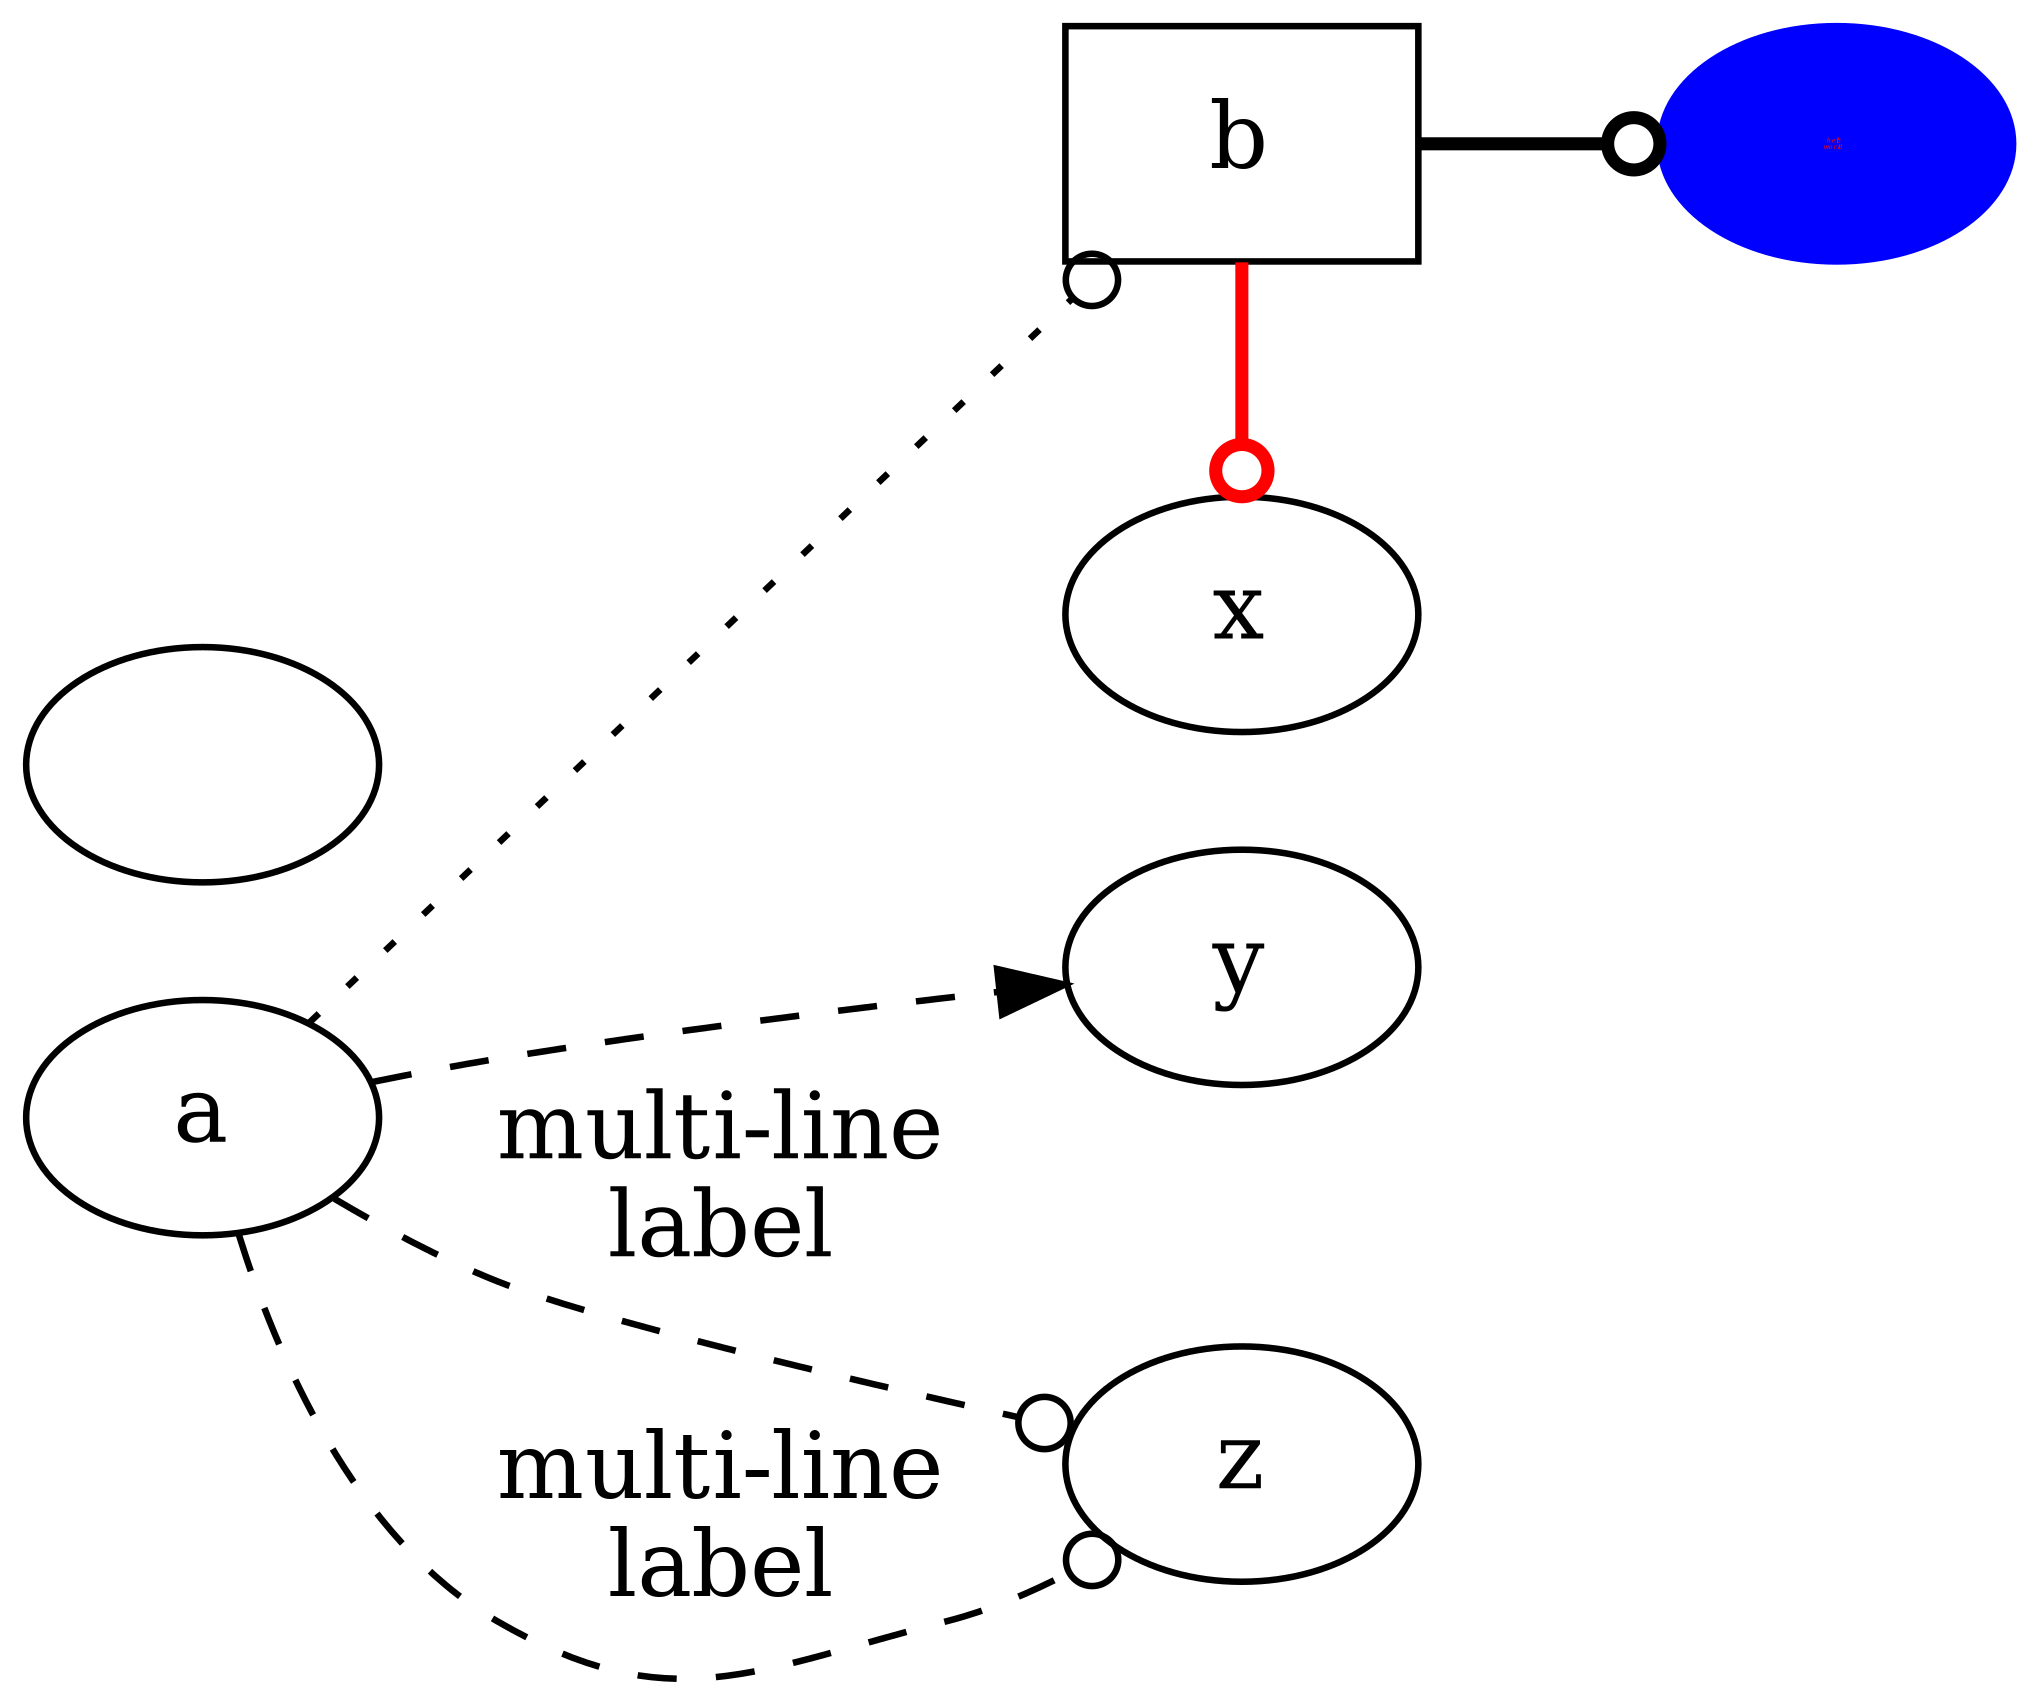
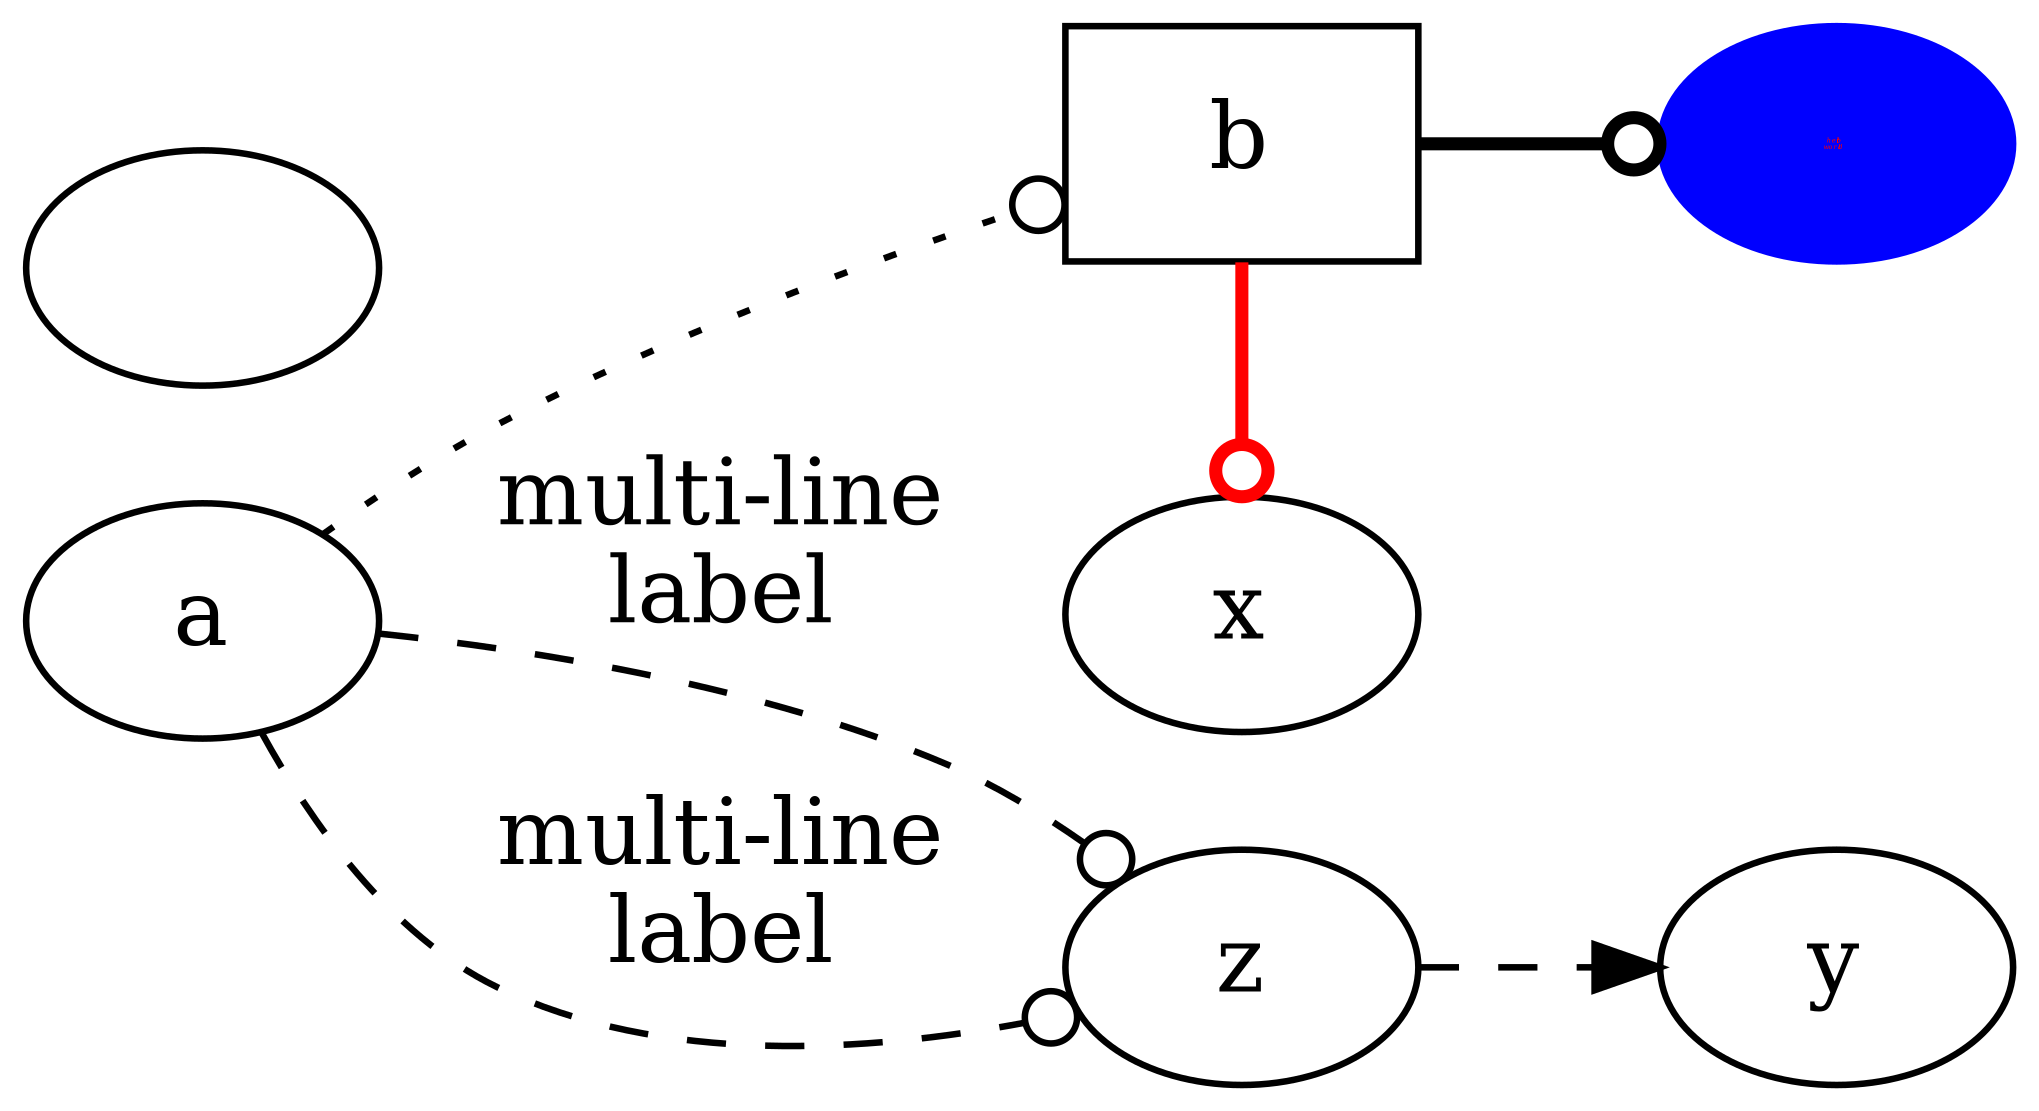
  digraph {
    rankdir=LR
    edge [arrowhead=odot style=dashed]
    b [shape=box]
    x
    n3 [color=blue fontcolor=red fontname="Palatino-Italic" fontsize=0 label="hello\nworld" style=filled]
    a
    y
    z
    "‬"
    subgraph sub_1 {
      rank=same
      b
      x
    }
    b -> x [color=red style=bold]
    b -> n3 [style=bold]
    a -> b [style=dotted]
-   a -> y [arrowhead=normal]
+   z -> y [arrowhead=normal]
    a -> z [label="multi-line\nlabel"]
    a -> z [label="multi-line\nlabel"]
  }
